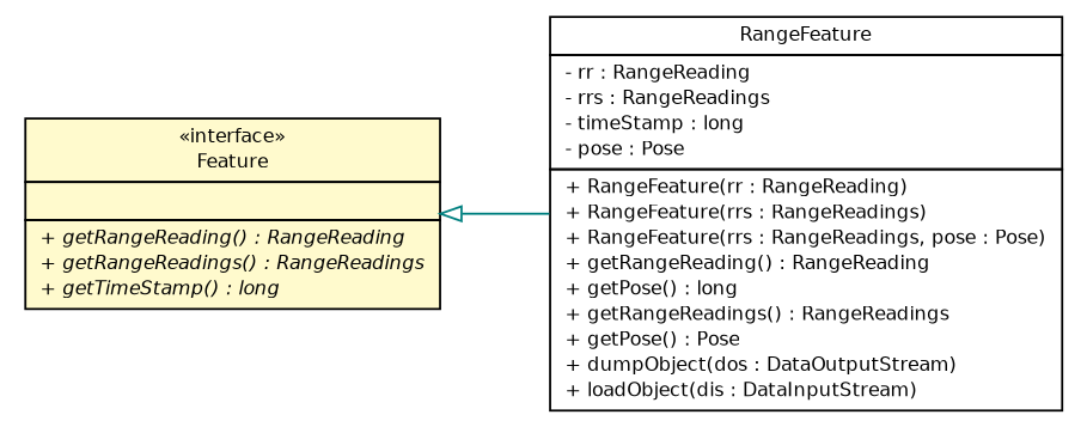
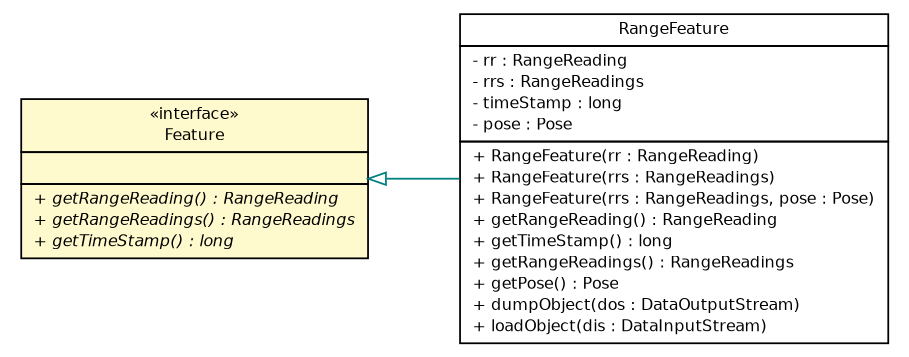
  digraph {
    nodesep=0.25
    ranksep=0.5
    rankdir=LR
    node [fontcolor=black fontname=Helvetica fontsize=9.0 shape=plaintext]
    n1 [label=<<table title="lejos.robotics.objectdetection.Feature" border="0" cellborder="1" cellspacing="0" cellpadding="2" port="p" bgcolor="lemonChiffon" href="./Feature.html"> 		<tr><td><table border="0" cellspacing="0" cellpadding="1"> <tr><td align="center" balign="center"> &#171;interface&#187; </td></tr> <tr><td align="center" balign="center"> Feature </td></tr> 		</table></td></tr> 		<tr><td><table border="0" cellspacing="0" cellpadding="1"> <tr><td align="left" balign="left">  </td></tr> 		</table></td></tr> 		<tr><td><table border="0" cellspacing="0" cellpadding="1"> <tr><td align="left" balign="left"><font face="Helvetica-Oblique" point-size="9.0"> + getRangeReading() : RangeReading </font></td></tr> <tr><td align="left" balign="left"><font face="Helvetica-Oblique" point-size="9.0"> + getRangeReadings() : RangeReadings </font></td></tr> <tr><td align="left" balign="left"><font face="Helvetica-Oblique" point-size="9.0"> + getTimeStamp() : long </font></td></tr> 		</table></td></tr> 		</table>>]
-   n2 [label=<<table title="lejos.robotics.objectdetection.RangeFeature" border="0" cellborder="1" cellspacing="0" cellpadding="2" port="p" href="./RangeFeature.html"> 		<tr><td><table border="0" cellspacing="0" cellpadding="1"> <tr><td align="center" balign="center"> RangeFeature </td></tr> 		</table></td></tr> 		<tr><td><table border="0" cellspacing="0" cellpadding="1"> <tr><td align="left" balign="left"> - rr : RangeReading </td></tr> <tr><td align="left" balign="left"> - rrs : RangeReadings </td></tr> <tr><td align="left" balign="left"> - timeStamp : long </td></tr> <tr><td align="left" balign="left"> - pose : Pose </td></tr> 		</table></td></tr> 		<tr><td><table border="0" cellspacing="0" cellpadding="1"> <tr><td align="left" balign="left"> + RangeFeature(rr : RangeReading) </td></tr> <tr><td align="left" balign="left"> + RangeFeature(rrs : RangeReadings) </td></tr> <tr><td align="left" balign="left"> + RangeFeature(rrs : RangeReadings, pose : Pose) </td></tr> <tr><td align="left" balign="left"> + getRangeReading() : RangeReading </td></tr> <tr><td align="left" balign="left"> + getPose() : long </td></tr> <tr><td align="left" balign="left"> + getRangeReadings() : RangeReadings </td></tr> <tr><td align="left" balign="left"> + getPose() : Pose </td></tr> <tr><td align="left" balign="left"> + dumpObject(dos : DataOutputStream) </td></tr> <tr><td align="left" balign="left"> + loadObject(dis : DataInputStream) </td></tr> 		</table></td></tr> 		</table>>]
+   n2 [label=<<table title="lejos.robotics.objectdetection.RangeFeature" border="0" cellborder="1" cellspacing="0" cellpadding="2" port="p" href="./RangeFeature.html"> 		<tr><td><table border="0" cellspacing="0" cellpadding="1"> <tr><td align="center" balign="center"> RangeFeature </td></tr> 		</table></td></tr> 		<tr><td><table border="0" cellspacing="0" cellpadding="1"> <tr><td align="left" balign="left"> - rr : RangeReading </td></tr> <tr><td align="left" balign="left"> - rrs : RangeReadings </td></tr> <tr><td align="left" balign="left"> - timeStamp : long </td></tr> <tr><td align="left" balign="left"> - pose : Pose </td></tr> 		</table></td></tr> 		<tr><td><table border="0" cellspacing="0" cellpadding="1"> <tr><td align="left" balign="left"> + RangeFeature(rr : RangeReading) </td></tr> <tr><td align="left" balign="left"> + RangeFeature(rrs : RangeReadings) </td></tr> <tr><td align="left" balign="left"> + RangeFeature(rrs : RangeReadings, pose : Pose) </td></tr> <tr><td align="left" balign="left"> + getRangeReading() : RangeReading </td></tr> <tr><td align="left" balign="left"> + getTimeStamp() : long </td></tr> <tr><td align="left" balign="left"> + getRangeReadings() : RangeReadings </td></tr> <tr><td align="left" balign="left"> + getPose() : Pose </td></tr> <tr><td align="left" balign="left"> + dumpObject(dos : DataOutputStream) </td></tr> <tr><td align="left" balign="left"> + loadObject(dis : DataInputStream) </td></tr> 		</table></td></tr> 		</table>>]
    n1 -> n2 [arrowtail=empty dir=back fontname=Helvetica fontsize=10 headport=p labelfontname=Helvetica labelfontsize=10 style=solid tailport=p color=teal]
  }
